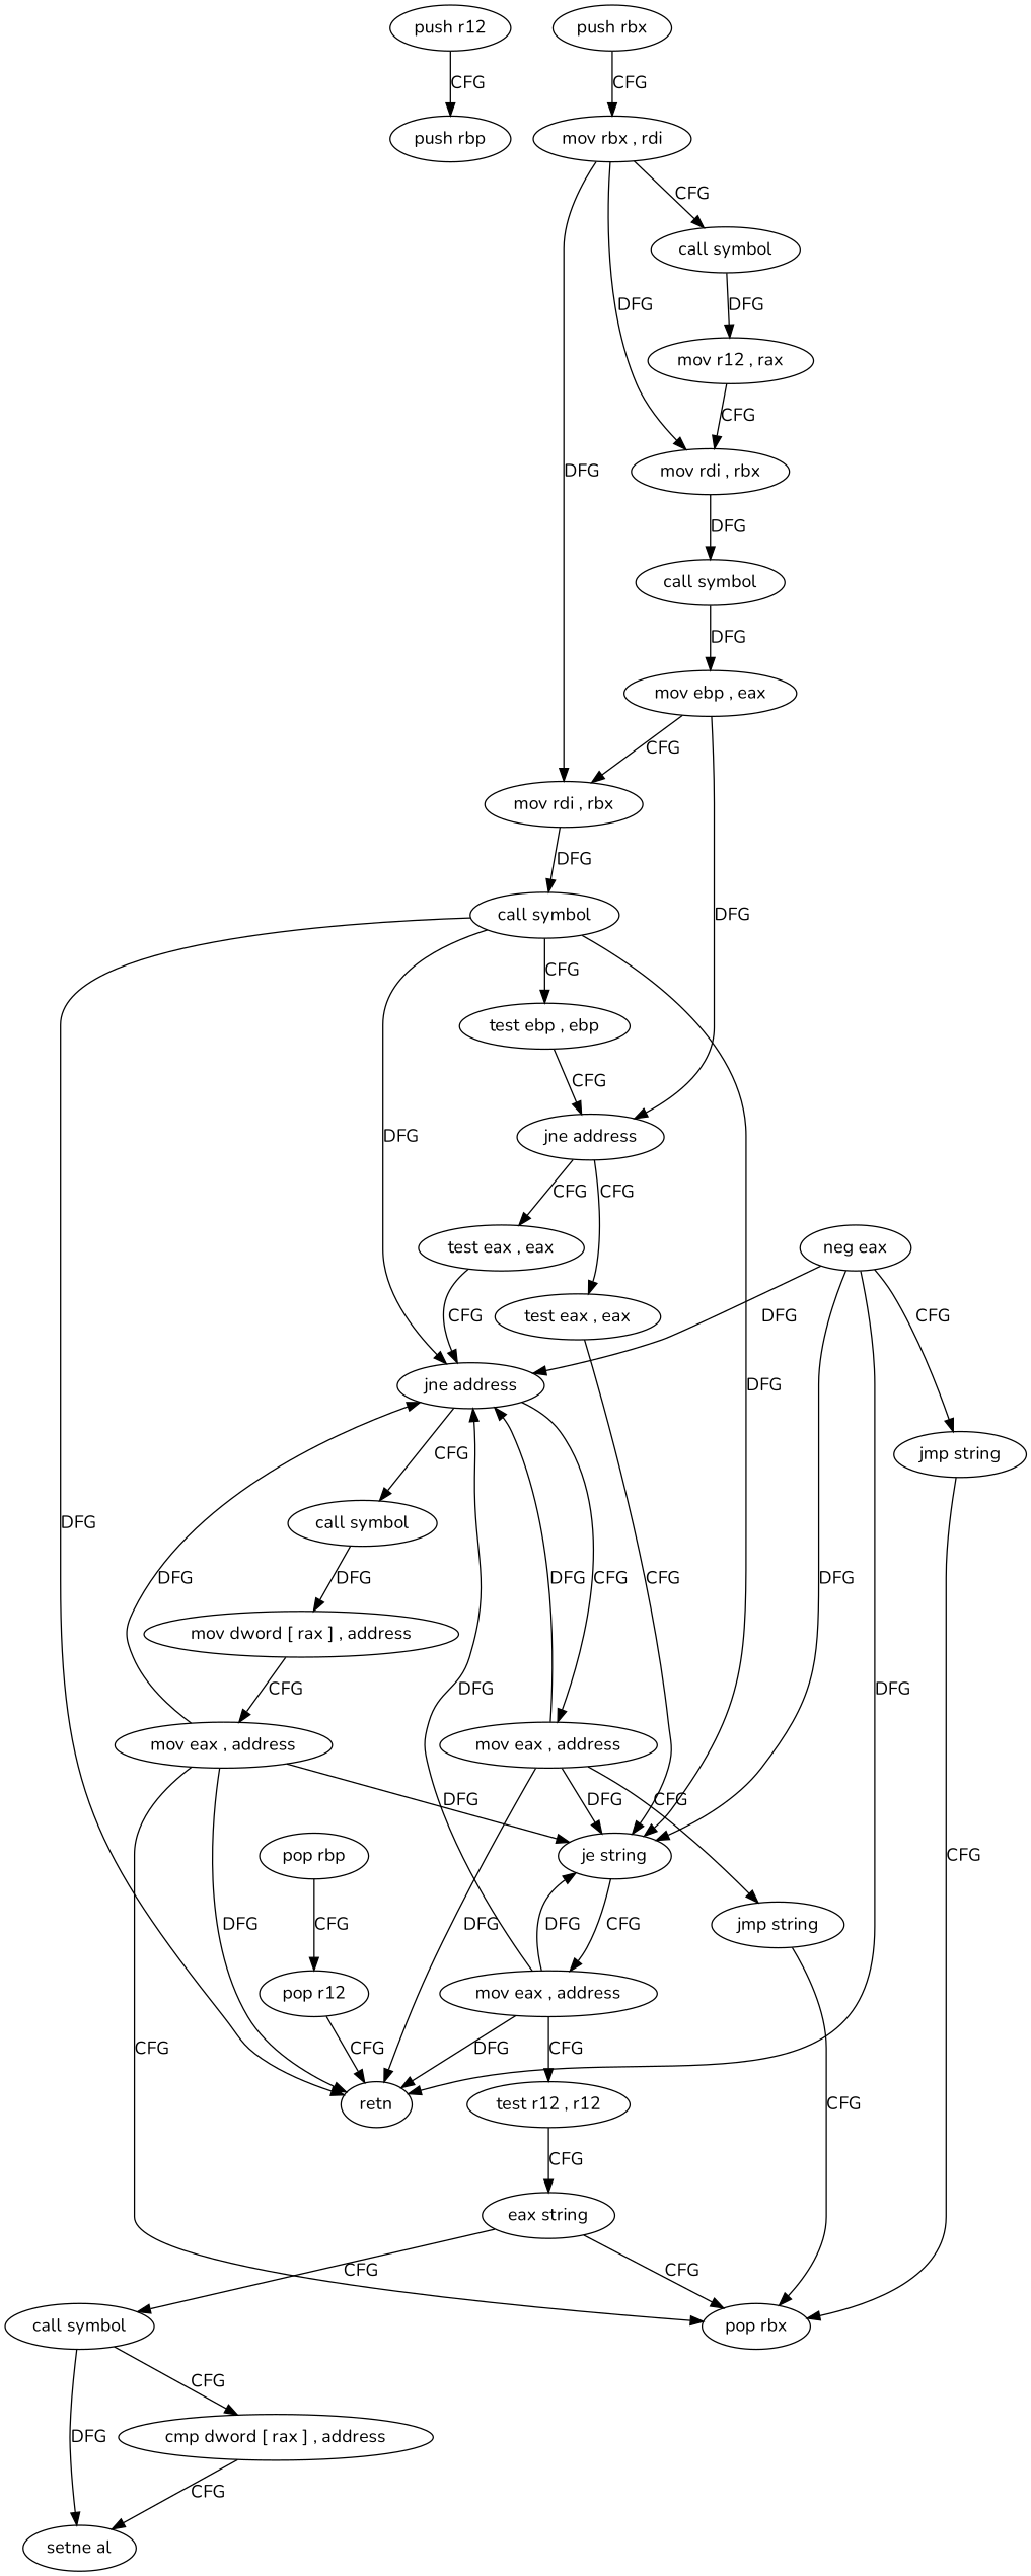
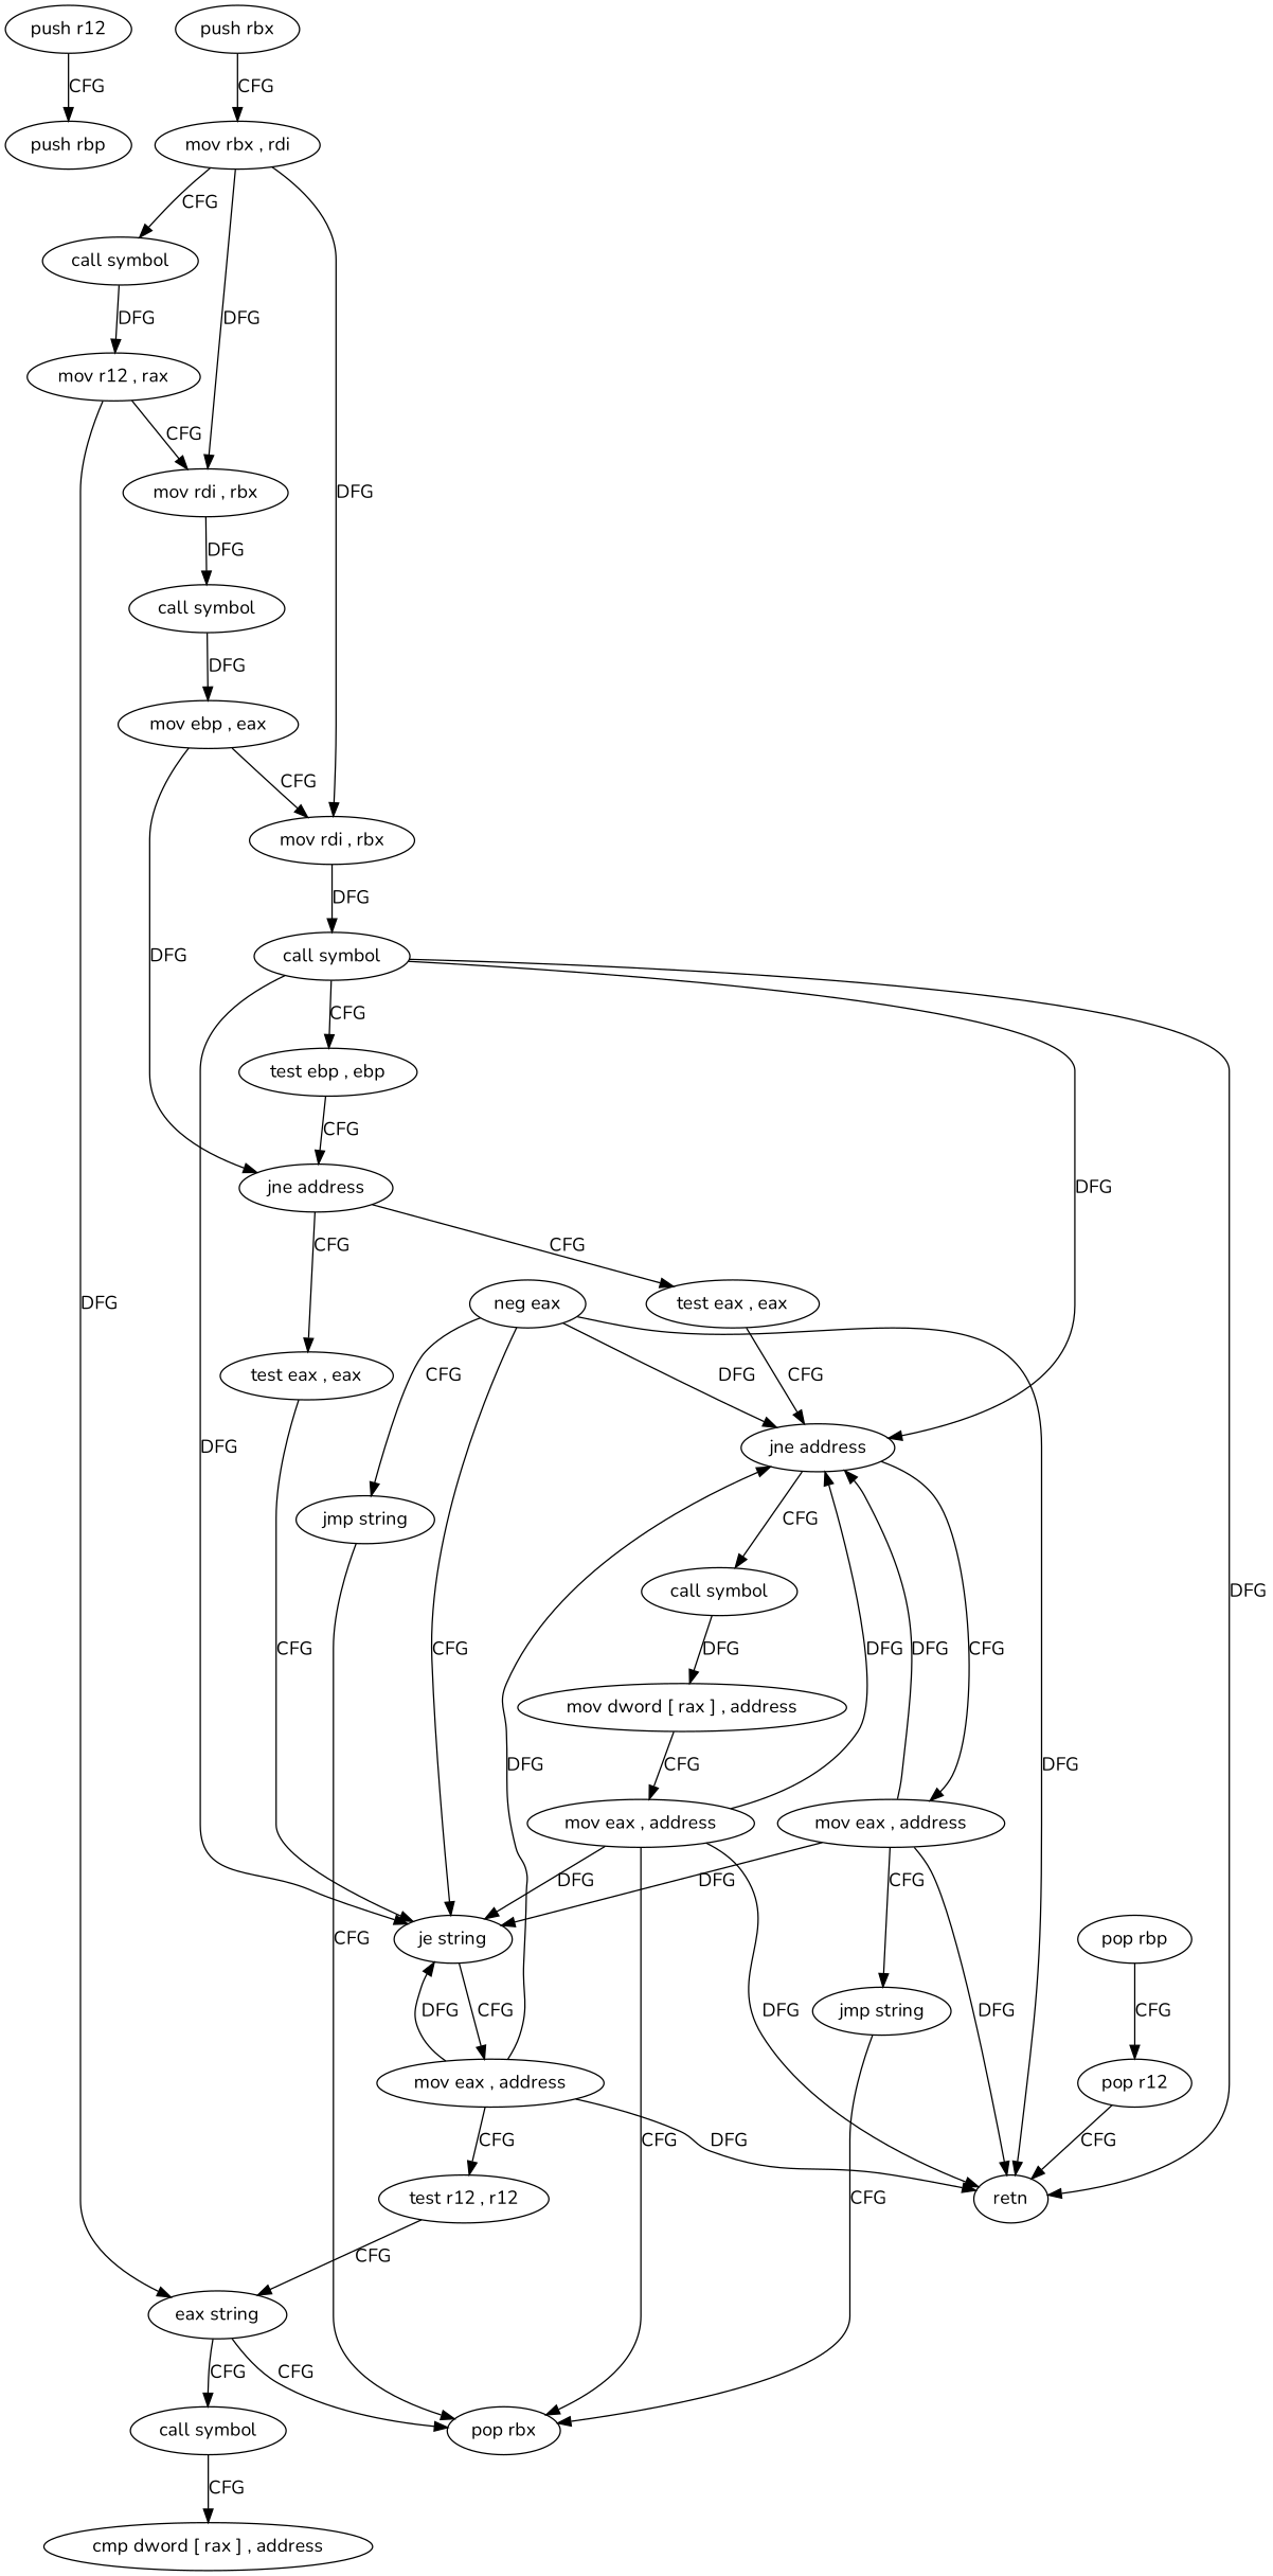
  digraph {
    fontname=Nunito
    node [fontname=Nunito]
    edge [fontname=Nunito]
    n1 [label="push r12"]
    n2 [label="push rbp"]
    n3 [label="push rbx"]
    n4 [label="mov rbx , rdi"]
    n5 [label="call symbol"]
    n6 [label="mov rdi , rbx"]
    n7 [label="mov rdi , rbx"]
    n8 [label="mov r12 , rax"]
    n9 [label="call symbol"]
    n10 [label="call symbol"]
    n11 [label="eax string"]
    n12 [label="pop rbx"]
    n13 [label="call symbol"]
    n14 [label="mov ebp , eax"]
    n15 [label="jne address"]
    n16 [label="test eax , eax"]
    n17 [label="test eax , eax"]
    n18 [label="test ebp , ebp"]
    n19 [label="jne address"]
    n20 [label="je string"]
    n21 [label=retn]
    n22 [label="mov eax , address"]
    n23 [label="call symbol"]
    n24 [label="mov eax , address"]
    n25 [label="jmp string"]
    n26 [label="mov dword [ rax ] , address"]
    n27 [label="mov eax , address"]
    n28 [label="test r12 , r12"]
    n29 [label="pop rbp"]
    n30 [label="pop r12"]
    n31 [label="cmp dword [ rax ] , address"]
-   n32 [label="setne al"]
    n33 [label="neg eax"]
    n34 [label="jmp string"]
    n1 -> n2 [label=CFG]
    n3 -> n4 [label=CFG]
    n4 -> n5 [label=CFG]
    n4 -> n6 [label=DFG]
    n4 -> n7 [label=DFG]
    n5 -> n8 [label=DFG]
    n6 -> n9 [label=DFG]
    n7 -> n10 [label=DFG]
    n8 -> n6 [label=CFG]
+   n8 -> n11 [label=DFG]
    n9 -> n14 [label=DFG]
    n10 -> n18 [label=CFG]
    n10 -> n19 [label=DFG]
    n10 -> n20 [label=DFG]
    n10 -> n21 [label=DFG]
    n11 -> n12 [label=CFG]
    n11 -> n13 [label=CFG]
    n13 -> n31 [label=CFG]
-   n13 -> n32 [label=DFG]
    n14 -> n7 [label=CFG]
    n14 -> n15 [label=DFG]
    n15 -> n16 [label=CFG]
    n15 -> n17 [label=CFG]
    n16 -> n19 [label=CFG]
    n17 -> n20 [label=CFG]
    n18 -> n15 [label=CFG]
    n19 -> n22 [label=CFG]
    n19 -> n23 [label=CFG]
    n20 -> n24 [label=CFG]
    n22 -> n19 [label=DFG]
    n22 -> n20 [label=DFG]
    n22 -> n21 [label=DFG]
    n22 -> n25 [label=CFG]
    n23 -> n26 [label=DFG]
    n24 -> n19 [label=DFG]
    n24 -> n20 [label=DFG]
    n24 -> n21 [label=DFG]
    n24 -> n28 [label=CFG]
    n25 -> n12 [label=CFG]
    n26 -> n27 [label=CFG]
    n27 -> n12 [label=CFG]
    n27 -> n19 [label=DFG]
    n27 -> n20 [label=DFG]
    n27 -> n21 [label=DFG]
    n28 -> n11 [label=CFG]
    n29 -> n30 [label=CFG]
    n30 -> n21 [label=CFG]
-   n31 -> n32 [label=CFG]
    n33 -> n19 [label=DFG]
-   n33 -> n20 [label=DFG]
+   n33 -> n20 [label=CFG]
    n33 -> n21 [label=DFG]
    n33 -> n34 [label=CFG]
    n34 -> n12 [label=CFG]
  }
